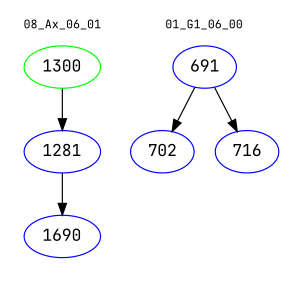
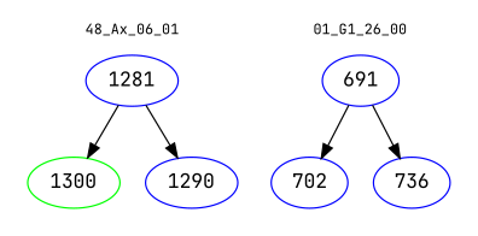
  digraph {
    fontname="JetBrains Mono"
    node [color=blue fontname="JetBrains Mono"]
    edge [color=black fontname="JetBrains Mono"]
    n1 [color=green label=1300]
    n2 [label=1281]
-   n3 [label=1690]
+   n3 [label=1290]
    n4 [label=702]
    n5 [label=691]
-   n6 [label=716]
+   n6 [label=736]
    subgraph cluster_1 {
      color=white
      fontsize=10
-     label="08_Ax_06_01"
+     label="48_Ax_06_01"
      n1
      n2
      n3
    }
    subgraph cluster_2 {
      color=white
      fontsize=10
-     label="01_G1_06_00"
+     label="01_G1_26_00"
      n4
      n5
      n6
    }
-   n1 -> n2
+   n2 -> n1
    n2 -> n3
    n5 -> n4
    n5 -> n6
  }
